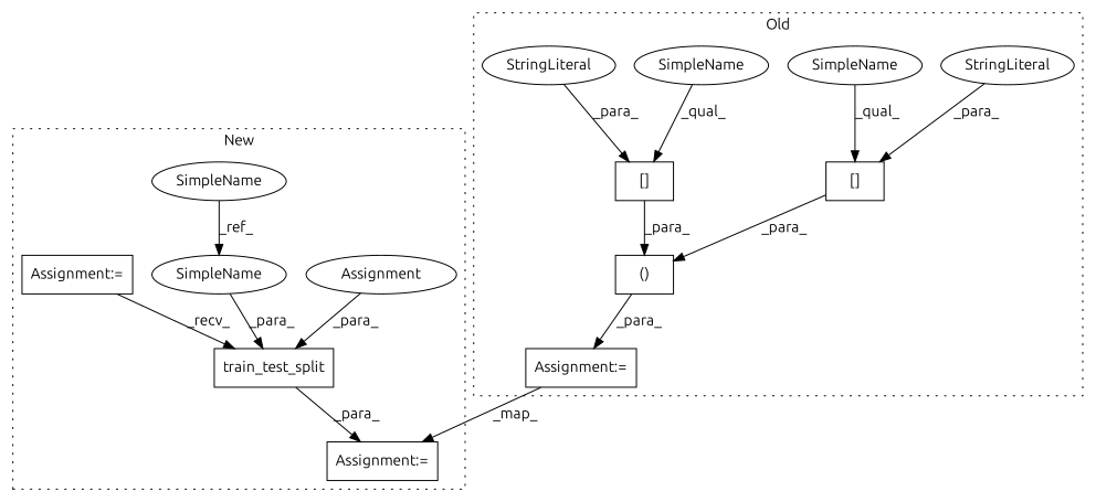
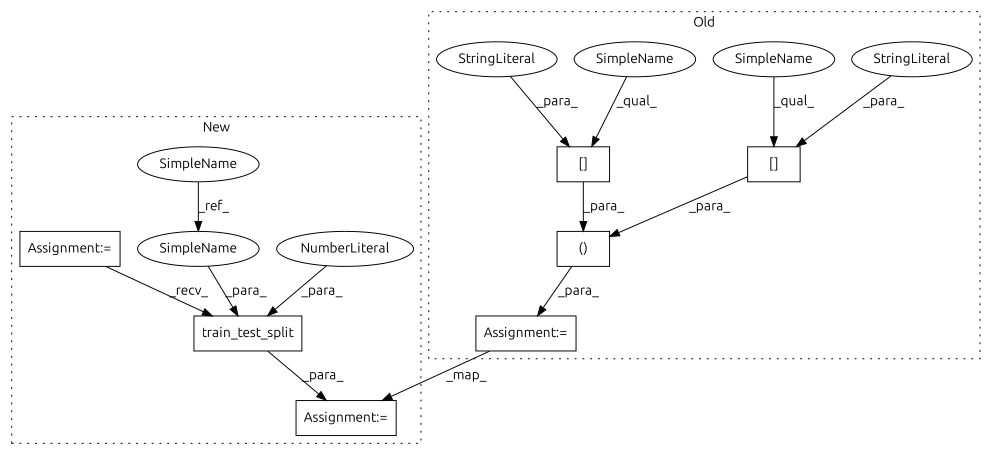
  digraph {
    fontname=Ubuntu
    node [a=42 l=4 s=281 shape=box fontname=Ubuntu]
    edge [fontname=Ubuntu]
    n1 [a=2 l="5,1" label="[]" s="281,305"]
    n2 [a=45 l=19 label=StringLiteral s=286 shape=ellipse]
    n3 [a=2 l="5,1" label="[]" s="319,343"]
    n4 [a=45 l=19 label=StringLiteral s=324 shape=ellipse]
    n5 [a=106 l=63 label="()"]
    n6 [a=7 l=7 label="Assignment:=" s=274]
    n7 [label=SimpleName shape=ellipse]
    n8 [label=SimpleName s=319 shape=ellipse]
    n9 [a=32 l="17,1" label=train_test_split s="353,378"]
-   n10 [a=34 l=3 label=Assignment s=375 shape=ellipse]
+   n10 [a=34 l=3 label=NumberLiteral s=375 shape=ellipse]
    n11 [label=SimpleName s=265 shape=ellipse]
    n12 [a=7 l=2 label="Assignment:=" s=335]
    n13 [a=7 l=15 label="Assignment:=" s=198]
    n14 [label=SimpleName s=370 shape=ellipse]
    subgraph cluster_1 {
      label=Old
      style=dotted
      n1
      n2
      n3
      n4
      n5
      n6
      n7
      n8
    }
    subgraph cluster_2 {
      label=New
      style=dotted
      n9
      n10
      n11
      n12
      n13
      n14
    }
    n1 -> n5 [label=_para_]
    n2 -> n1 [label=_para_]
    n3 -> n5 [label=_para_]
    n4 -> n3 [label=_para_]
    n5 -> n6 [label=_para_]
    n6 -> n12 [label=_map_]
    n7 -> n1 [label=_qual_]
    n8 -> n3 [label=_qual_]
    n9 -> n12 [label=_para_]
    n10 -> n9 [label=_para_]
    n11 -> n14 [label=_ref_]
    n13 -> n9 [label=_recv_]
    n14 -> n9 [label=_para_]
  }
